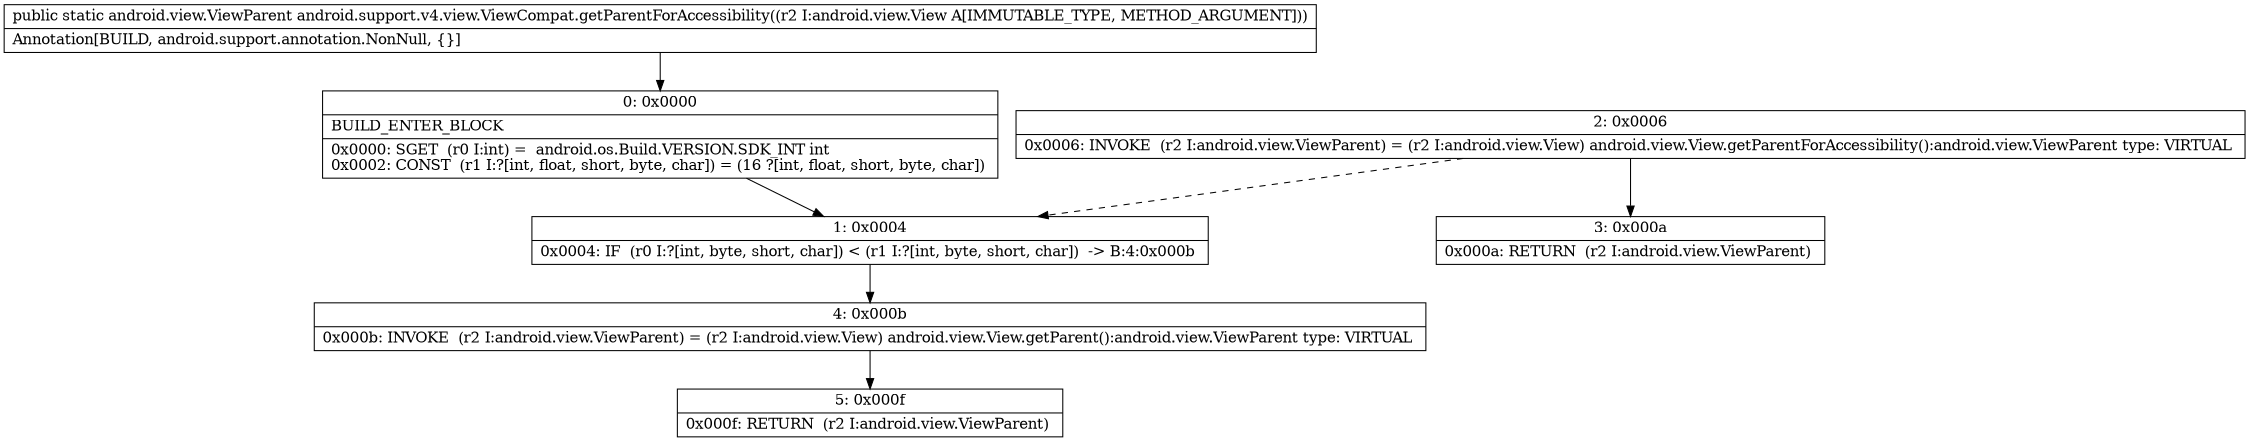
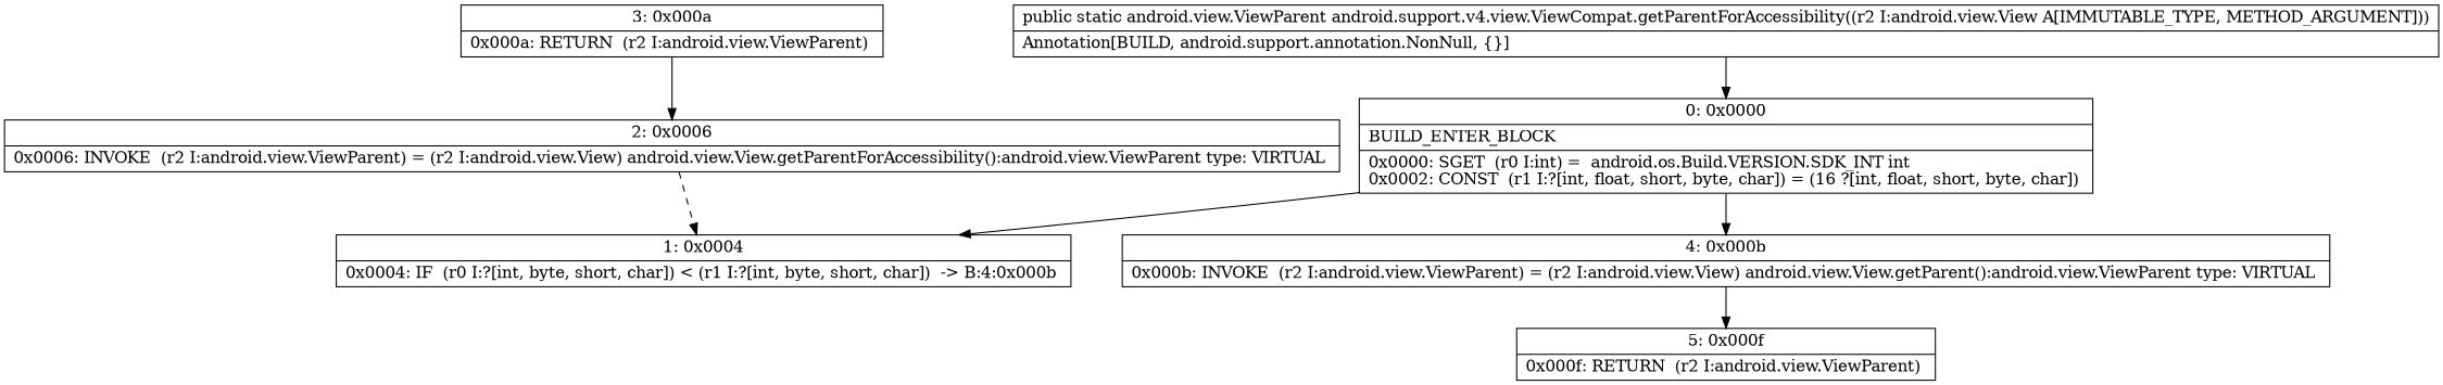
  digraph {
    node [shape=record]
    n1 [label="{0\:\ 0x0000|BUILD_ENTER_BLOCK\l|0x0000: SGET  (r0 I:int) =  android.os.Build.VERSION.SDK_INT int \l0x0002: CONST  (r1 I:?[int, float, short, byte, char]) = (16 ?[int, float, short, byte, char]) \l}"]
    n2 [label="{1\:\ 0x0004|0x0004: IF  (r0 I:?[int, byte, short, char]) \< (r1 I:?[int, byte, short, char])  \-\> B:4:0x000b \l}"]
    n3 [label="{4\:\ 0x000b|0x000b: INVOKE  (r2 I:android.view.ViewParent) = (r2 I:android.view.View) android.view.View.getParent():android.view.ViewParent type: VIRTUAL \l}"]
    n4 [label="{2\:\ 0x0006|0x0006: INVOKE  (r2 I:android.view.ViewParent) = (r2 I:android.view.View) android.view.View.getParentForAccessibility():android.view.ViewParent type: VIRTUAL \l}"]
    n5 [label="{3\:\ 0x000a|0x000a: RETURN  (r2 I:android.view.ViewParent) \l}"]
    n6 [label="{5\:\ 0x000f|0x000f: RETURN  (r2 I:android.view.ViewParent) \l}"]
    n7 [label="{public static android.view.ViewParent android.support.v4.view.ViewCompat.getParentForAccessibility((r2 I:android.view.View A[IMMUTABLE_TYPE, METHOD_ARGUMENT]))  | Annotation[BUILD, android.support.annotation.NonNull, \{\}]\l}"]
    n1 -> n2
-   n2 -> n3
+   n1 -> n3
    n3 -> n6
    n4 -> n2 [style=dashed]
-   n4 -> n5
+   n5 -> n4
    n7 -> n1
  }
